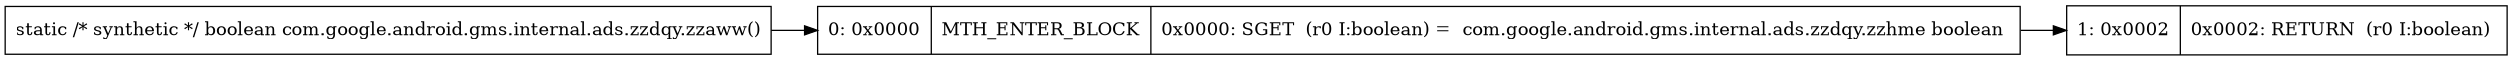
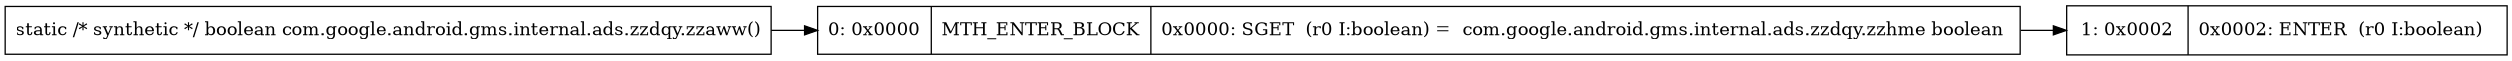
  digraph {
    rankdir=LR
    node [shape=record]
    n1 [label="{0\:\ 0x0000|MTH_ENTER_BLOCK\l|0x0000: SGET  (r0 I:boolean) =  com.google.android.gms.internal.ads.zzdqy.zzhme boolean \l}"]
-   n2 [label="{1\:\ 0x0002|0x0002: RETURN  (r0 I:boolean) \l}"]
+   n2 [label="{1\:\ 0x0002|0x0002: ENTER  (r0 I:boolean) \l}"]
    n3 [label="{static \/* synthetic *\/ boolean com.google.android.gms.internal.ads.zzdqy.zzaww() }"]
    n1 -> n2
    n3 -> n1
  }
